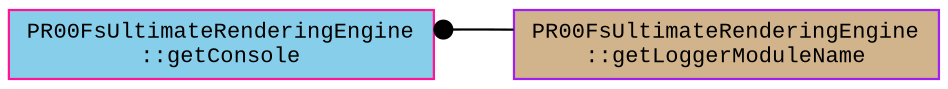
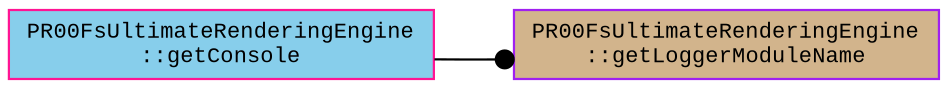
  digraph {
    rankdir=LR
    fontname="Liberation Mono"
    node [fontname="Liberation Mono" fontsize=10 shape=record style=filled]
    n1 [color=deeppink fillcolor=skyblue fontcolor=black height=0.2 label="PR00FsUltimateRenderingEngine\l::getConsole" width=0.4]
    n2 [color=purple fillcolor=tan height=0.2 label="PR00FsUltimateRenderingEngine\l::getLoggerModuleName" width=0.4]
-   n2 -> n1 [color=black fontname="Liberation Mono" fontsize=10 labelfontname=Helvetica labelfontsize=10 style=solid arrowhead=dot]
+   n1 -> n2 [color=black fontname="Liberation Mono" fontsize=10 labelfontname=Helvetica labelfontsize=10 style=solid arrowhead=dot]
  }
